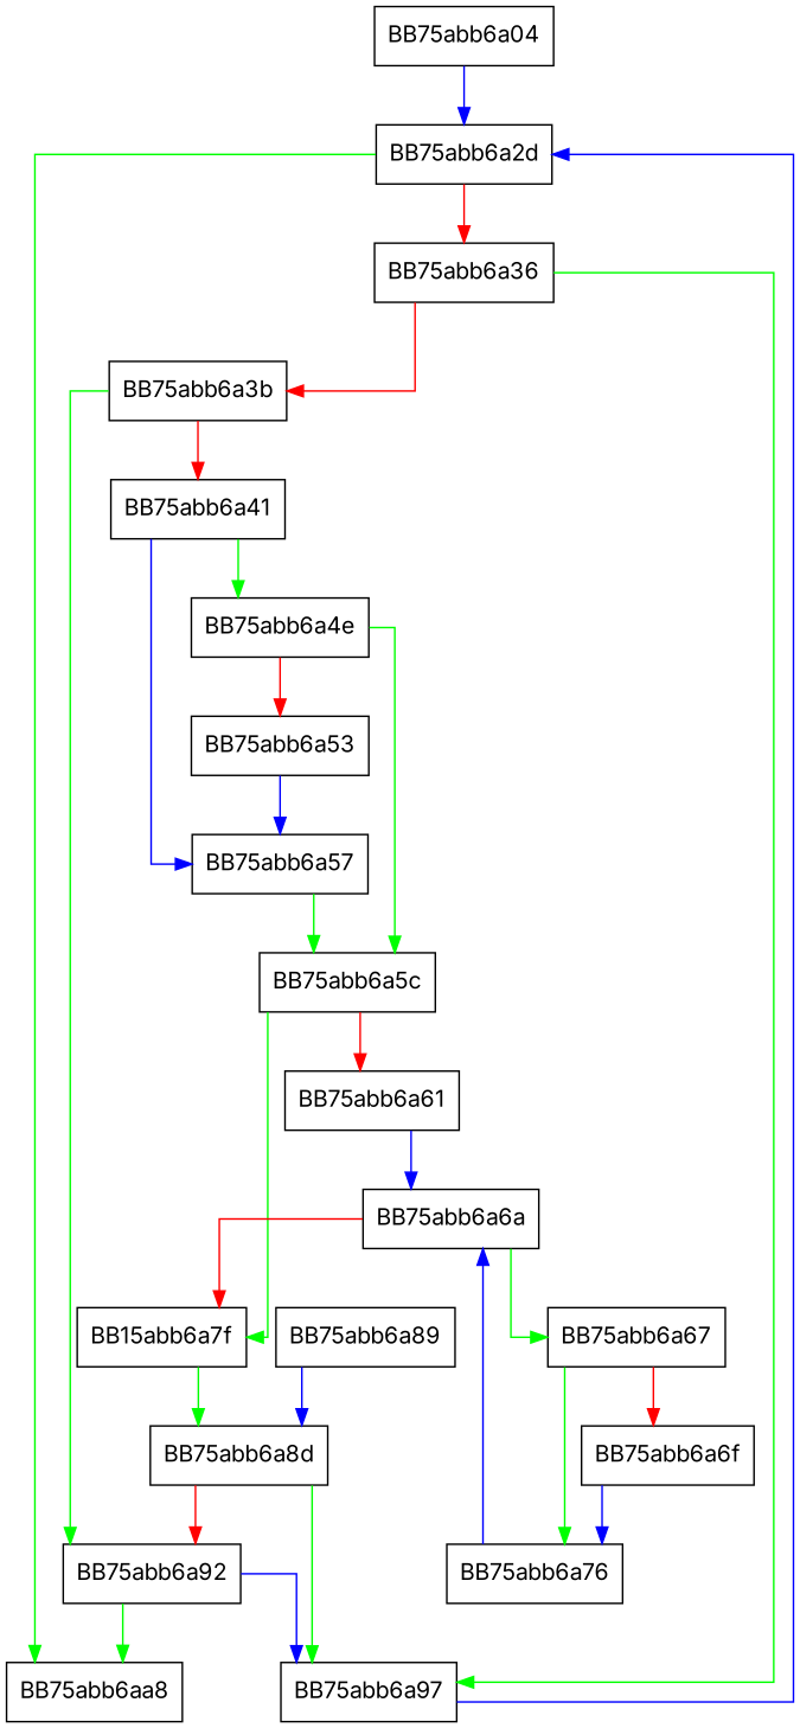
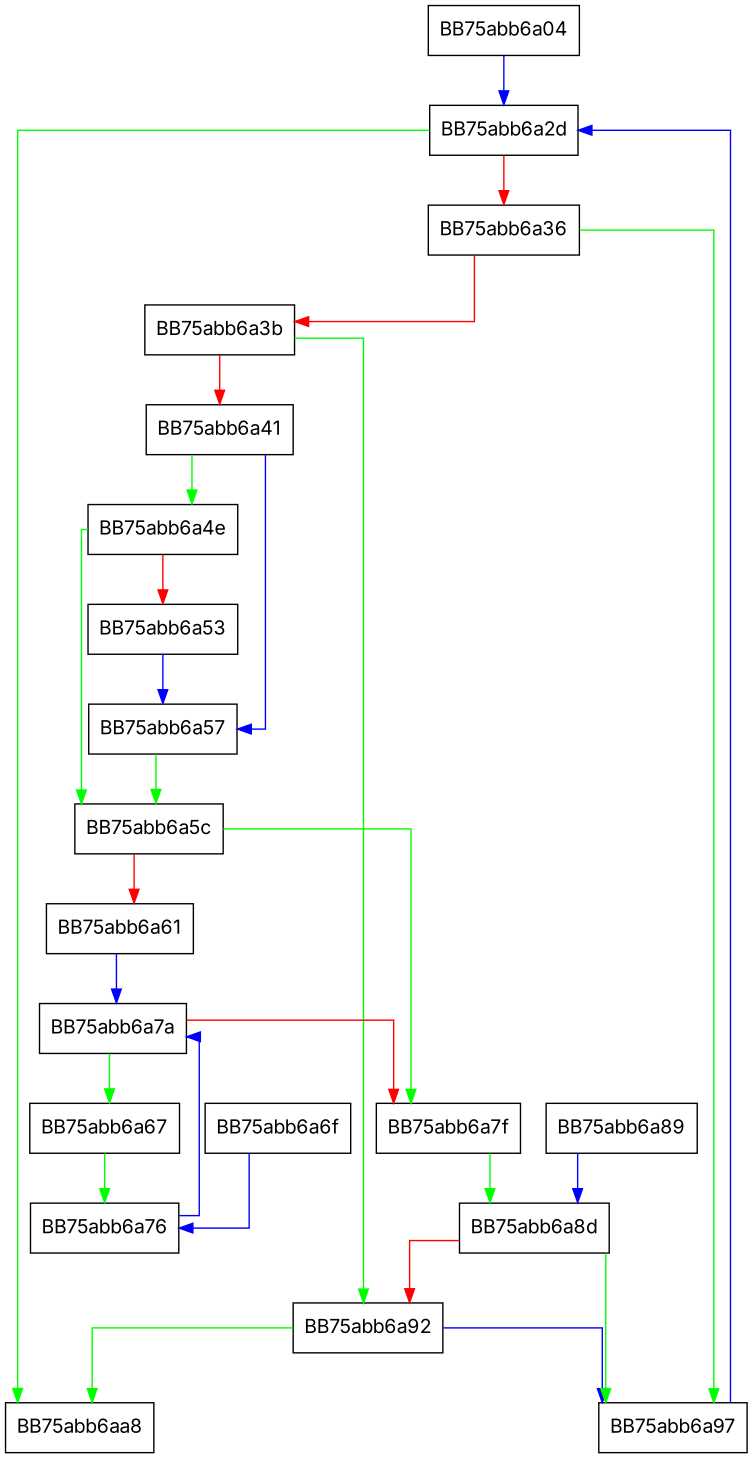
  digraph {
    fontname=Inter
    splines=ortho
    node [fontname=Inter shape=box]
    edge [color=green fontname=Inter]
    BB75abb6a04
    BB75abb6a2d
    BB75abb6aa8
    BB75abb6a36
    BB75abb6a97
    BB75abb6a3b
    BB75abb6a41
    BB75abb6a92
    BB75abb6a57
    BB75abb6a4e
    BB75abb6a5c
    BB75abb6a53
-   BB75abb6a7f [label=BB15abb6a7f]
+   BB75abb6a7f
    BB75abb6a61
    BB75abb6a8d
-   BB75abb6a7a [label=BB75abb6a6a]
+   BB75abb6a7a
    BB75abb6a89
    BB75abb6a67
    BB75abb6a76
    BB75abb6a6f
    BB75abb6a04 -> BB75abb6a2d [color=blue]
    BB75abb6a2d -> BB75abb6aa8
    BB75abb6a2d -> BB75abb6a36 [color=red]
    BB75abb6a36 -> BB75abb6a97
    BB75abb6a36 -> BB75abb6a3b [color=red]
    BB75abb6a97 -> BB75abb6a2d [color=blue]
    BB75abb6a3b -> BB75abb6a41 [color=red]
    BB75abb6a3b -> BB75abb6a92
    BB75abb6a41 -> BB75abb6a57 [color=blue]
    BB75abb6a41 -> BB75abb6a4e
    BB75abb6a92 -> BB75abb6aa8
    BB75abb6a92 -> BB75abb6a97 [color=blue]
    BB75abb6a57 -> BB75abb6a5c
    BB75abb6a4e -> BB75abb6a5c
    BB75abb6a4e -> BB75abb6a53 [color=red]
    BB75abb6a5c -> BB75abb6a7f
    BB75abb6a5c -> BB75abb6a61 [color=red]
    BB75abb6a53 -> BB75abb6a57 [color=blue]
    BB75abb6a7f -> BB75abb6a8d
    BB75abb6a61 -> BB75abb6a7a [color=blue]
    BB75abb6a8d -> BB75abb6a97
    BB75abb6a8d -> BB75abb6a92 [color=red]
    BB75abb6a7a -> BB75abb6a7f [color=red]
    BB75abb6a7a -> BB75abb6a67
    BB75abb6a89 -> BB75abb6a8d [color=blue]
    BB75abb6a67 -> BB75abb6a76
-   BB75abb6a67 -> BB75abb6a6f [color=red]
    BB75abb6a76 -> BB75abb6a7a [color=blue]
    BB75abb6a6f -> BB75abb6a76 [color=blue]
  }
